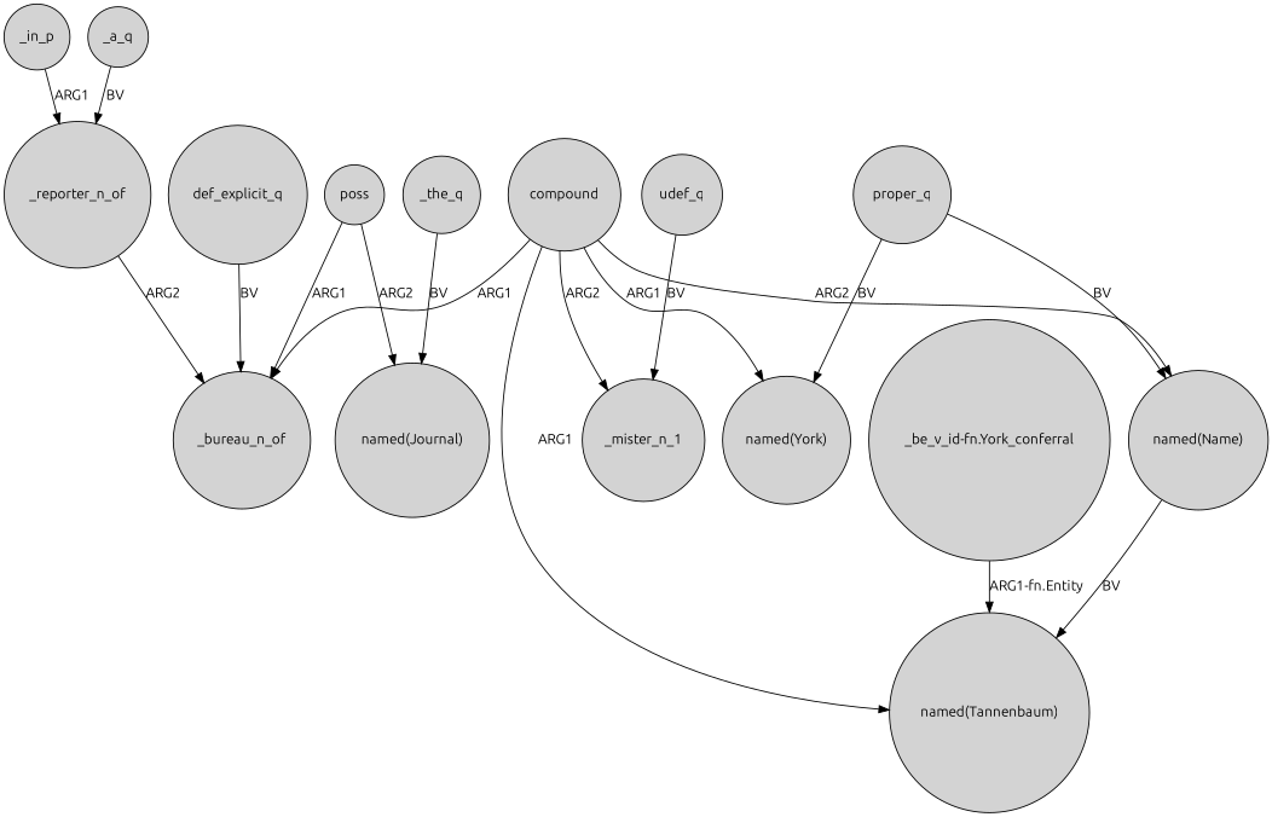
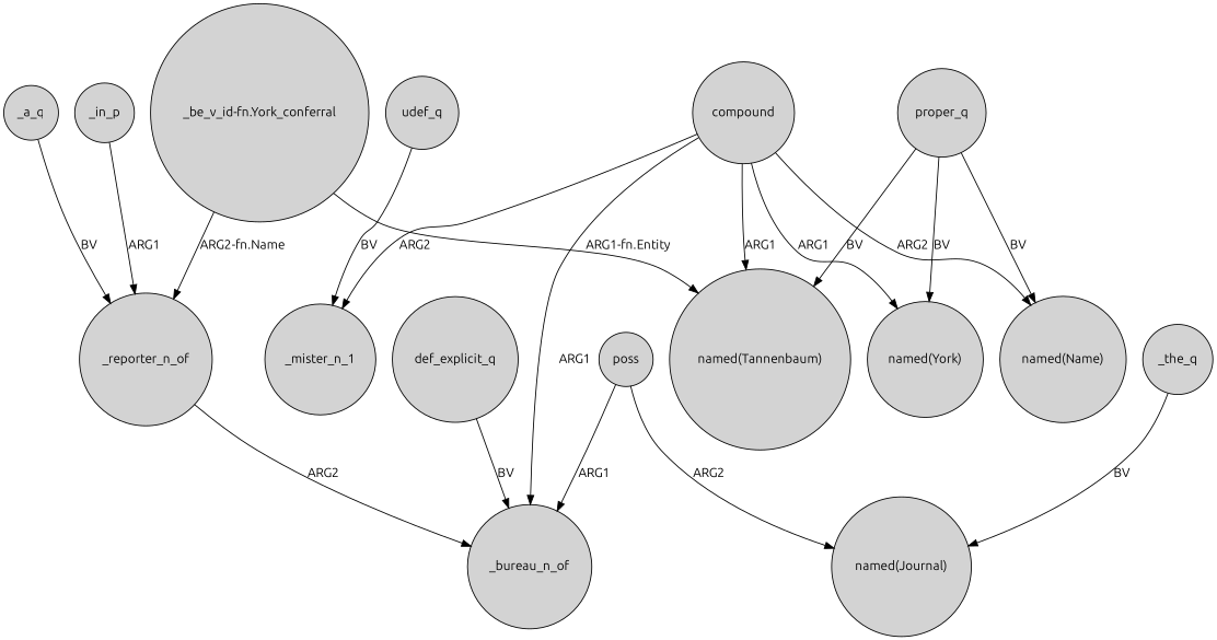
  digraph {
    fontname=Ubuntu
    node [fontname=Ubuntu shape=circle style=filled]
    edge [fontname=Ubuntu]
    poss
    _bureau_n_of
    "named(Journal)"
    compound
    _mister_n_1
    "named(York)"
    "named(Tannenbaum)"
    n8 [label="named(Name)"]
    udef_q
    _in_p
    _reporter_n_of
    _the_q
    n13 [label="_be_v_id-fn.York_conferral"]
    def_explicit_q
    proper_q
    _a_q
    poss -> _bureau_n_of [label=ARG1]
    poss -> "named(Journal)" [label=ARG2]
    compound -> _bureau_n_of [label=ARG1]
    compound -> _mister_n_1 [label=ARG2]
    compound -> "named(York)" [label=ARG1]
    compound -> "named(Tannenbaum)" [label=ARG1]
    compound -> n8 [label=ARG2]
    udef_q -> _mister_n_1 [label=BV]
    _in_p -> _reporter_n_of [label=ARG1]
    _reporter_n_of -> _bureau_n_of [label=ARG2]
    _the_q -> "named(Journal)" [label=BV]
    n13 -> "named(Tannenbaum)" [label="ARG1-fn.Entity"]
+   n13 -> _reporter_n_of [label="ARG2-fn.Name"]
    def_explicit_q -> _bureau_n_of [label=BV]
    proper_q -> "named(York)" [label=BV]
-   n8 -> "named(Tannenbaum)" [label=BV]
+   proper_q -> "named(Tannenbaum)" [label=BV]
    proper_q -> n8 [label=BV]
    _a_q -> _reporter_n_of [label=BV]
  }
